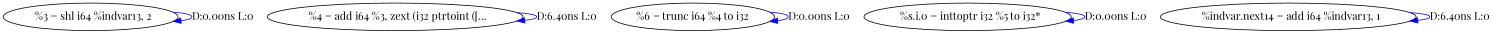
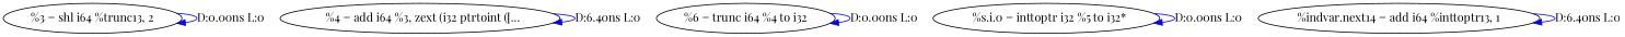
  digraph {
    fontname="Playfair Display"
    node [fontname="Playfair Display"]
    edge [color=blue fontname="Playfair Display"]
-   n1 [label="  %3 = shl i64 %indvar13, 2"]
+   n1 [label="%3 = shl i64 %trunc13, 2"]
    n2 [label="  %4 = add i64 %3, zext (i32 ptrtoint ([..."]
    n3 [label="%6 = trunc i64 %4 to i32"]
    n4 [label="  %s.i.0 = inttoptr i32 %5 to i32*"]
-   n5 [label="  %indvar.next14 = add i64 %indvar13, 1"]
+   n5 [label="%indvar.next14 = add i64 %inttoptr13, 1"]
    n1 -> n1 [label="D:0.00ns L:0"]
    n2 -> n2 [label="D:6.40ns L:0"]
    n3 -> n3 [label="D:0.00ns L:0"]
    n4 -> n4 [label="D:0.00ns L:0"]
    n5 -> n5 [label="D:6.40ns L:0"]
  }
